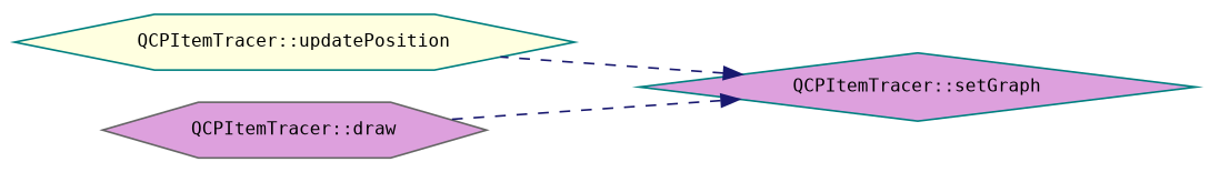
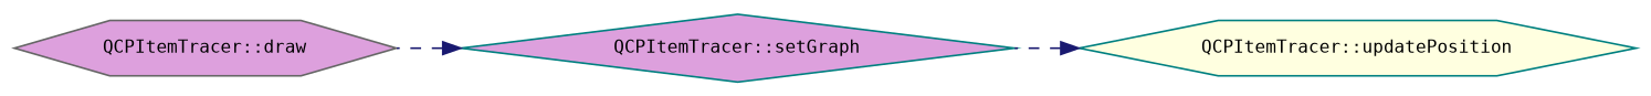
  digraph {
    fontname="DejaVu Sans Mono"
    rankdir=RL
    node [color=teal fillcolor=plum fontname="DejaVu Sans Mono" fontsize=10 shape=hexagon style=filled]
    edge [color=midnightblue dir=back fontname="DejaVu Sans Mono" fontsize=10 labelfontname=Helvetica labelfontsize=10 style=dashed]
    n1 [fillcolor=lightyellow fontcolor=black height=0.2 label="QCPItemTracer::updatePosition" width=0.4]
    n2 [height=0.2 label="QCPItemTracer::setGraph" shape=diamond width=0.4]
    n3 [color=gray40 height=0.2 label="QCPItemTracer::draw" width=0.4]
-   n2 -> n1
+   n1 -> n2
    n2 -> n3
  }
